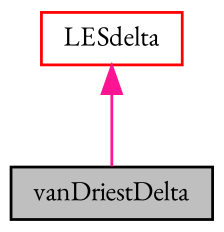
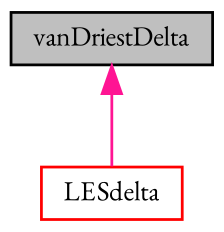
  digraph {
    fontname="EB Garamond"
    node [fontname="EB Garamond" fontsize=10 shape=record]
    n1 [color=black fillcolor=grey75 fontcolor=black height=0.2 label=vanDriestDelta style=filled width=0.4]
    n2 [color=red height=0.2 label=LESdelta width=0.4]
-   n2 -> n1 [color=deeppink dir=back fontname="EB Garamond" fontsize=10 labelfontname=FreeSans labelfontsize=10 style=solid]
+   n1 -> n2 [color=deeppink dir=back fontname="EB Garamond" fontsize=10 labelfontname=FreeSans labelfontsize=10 style=solid]
  }
